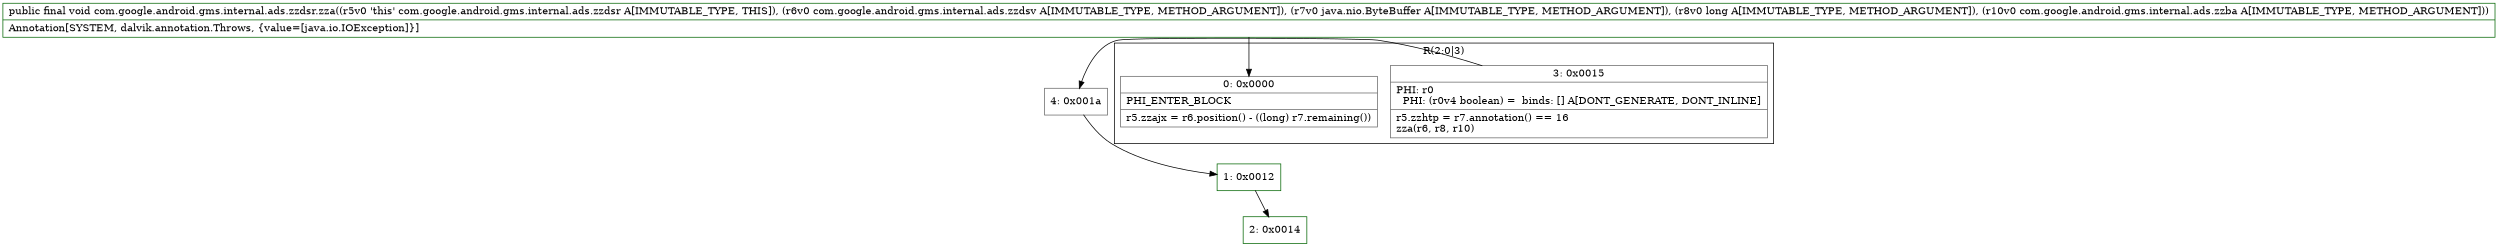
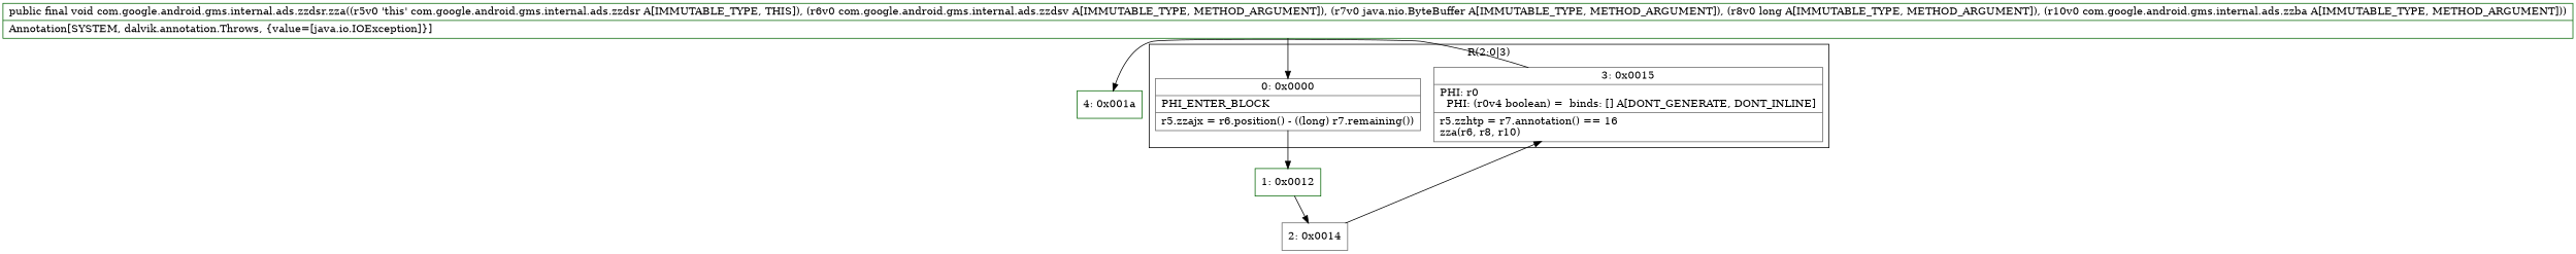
  digraph {
    node [color=gray40 shape=record]
    n1 [label="{0\:\ 0x0000|PHI_ENTER_BLOCK\l|r5.zzajx = r6.position() \- ((long) r7.remaining())\l}"]
    n2 [label="{3\:\ 0x0015|PHI: r0 \l  PHI: (r0v4 boolean) =  binds: [] A[DONT_GENERATE, DONT_INLINE]\l|r5.zzhtp = r7.annotation() == 16\lzza(r6, r8, r10)\l}"]
    n3 [color=darkgreen label="{1\:\ 0x0012}"]
-   n4 [label="{4\:\ 0x001a}"]
-   n5 [color=darkgreen label="{2\:\ 0x0014}"]
+   n4 [color=darkgreen label="{4\:\ 0x001a}"]
+   n5 [label="{2\:\ 0x0014}"]
    n6 [color=darkgreen label="{public final void com.google.android.gms.internal.ads.zzdsr.zza((r5v0 'this' com.google.android.gms.internal.ads.zzdsr A[IMMUTABLE_TYPE, THIS]), (r6v0 com.google.android.gms.internal.ads.zzdsv A[IMMUTABLE_TYPE, METHOD_ARGUMENT]), (r7v0 java.nio.ByteBuffer A[IMMUTABLE_TYPE, METHOD_ARGUMENT]), (r8v0 long A[IMMUTABLE_TYPE, METHOD_ARGUMENT]), (r10v0 com.google.android.gms.internal.ads.zzba A[IMMUTABLE_TYPE, METHOD_ARGUMENT]))  | Annotation[SYSTEM, dalvik.annotation.Throws, \{value=[java.io.IOException]\}]\l}"]
    subgraph cluster_1 {
      label="R(2:0|3)"
      n1
      n2
    }
-   n4 -> n3
+   n1 -> n3
    n2 -> n4
    n3 -> n5
+   n5 -> n2
    n6 -> n1
  }
